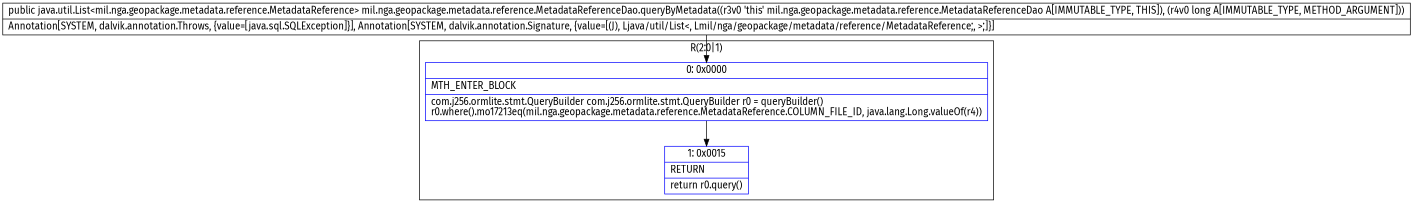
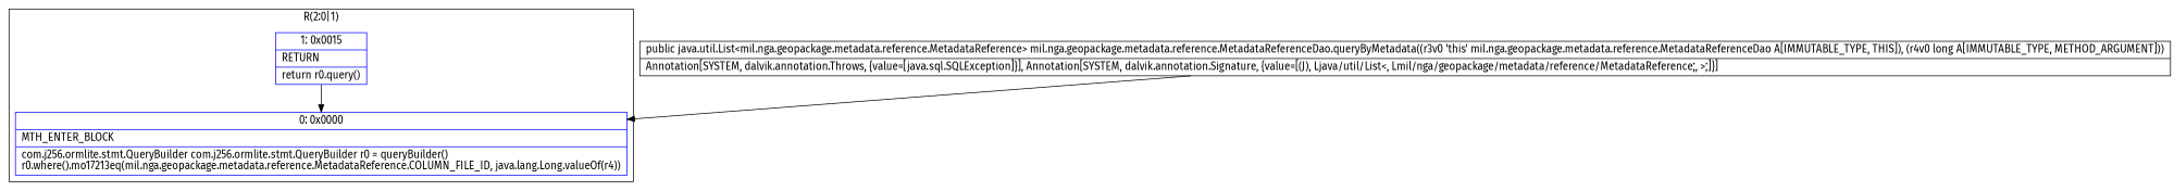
  digraph {
    fontname="Fira Sans"
    node [color=blue shape=record fontname="Fira Sans"]
    edge [fontname="Fira Sans"]
    n1 [label="{0\:\ 0x0000|MTH_ENTER_BLOCK\l|com.j256.ormlite.stmt.QueryBuilder com.j256.ormlite.stmt.QueryBuilder r0 = queryBuilder()\lr0.where().mo17213eq(mil.nga.geopackage.metadata.reference.MetadataReference.COLUMN_FILE_ID, java.lang.Long.valueOf(r4))\l}"]
    n2 [label="{1\:\ 0x0015|RETURN\l|return r0.query()\l}"]
    n3 [label="{public java.util.List\<mil.nga.geopackage.metadata.reference.MetadataReference\> mil.nga.geopackage.metadata.reference.MetadataReferenceDao.queryByMetadata((r3v0 'this' mil.nga.geopackage.metadata.reference.MetadataReferenceDao A[IMMUTABLE_TYPE, THIS]), (r4v0 long A[IMMUTABLE_TYPE, METHOD_ARGUMENT]))  | Annotation[SYSTEM, dalvik.annotation.Throws, \{value=[java.sql.SQLException]\}], Annotation[SYSTEM, dalvik.annotation.Signature, \{value=[(J), Ljava\/util\/List\<, Lmil\/nga\/geopackage\/metadata\/reference\/MetadataReference;, \>;]\}]\l}" color=""]
    subgraph cluster_1 {
      label="R(2:0|1)"
      n1
      n2
    }
-   n1 -> n2
+   n2 -> n1
    n3 -> n1
  }
